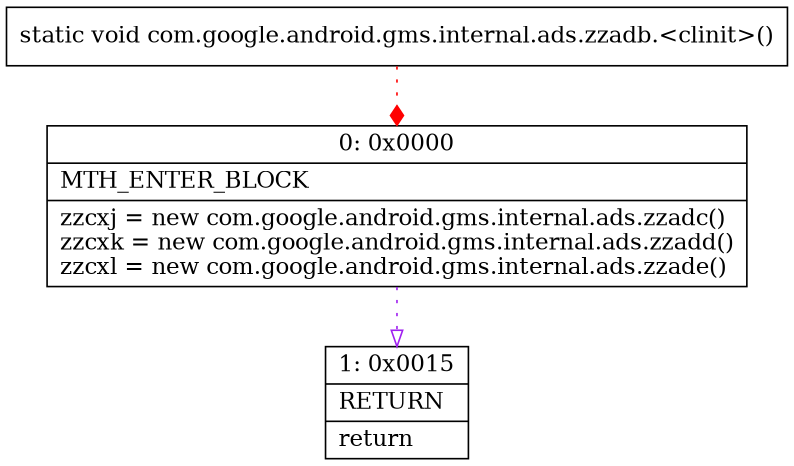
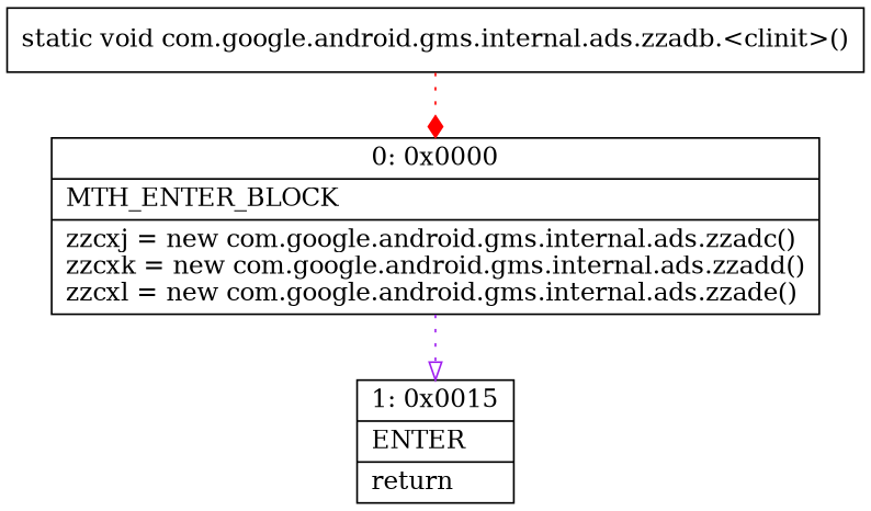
  digraph {
    node [shape=record]
    edge [style=dotted]
    n1 [label="{0\:\ 0x0000|MTH_ENTER_BLOCK\l|zzcxj = new com.google.android.gms.internal.ads.zzadc()\lzzcxk = new com.google.android.gms.internal.ads.zzadd()\lzzcxl = new com.google.android.gms.internal.ads.zzade()\l}"]
-   n2 [label="{1\:\ 0x0015|RETURN\l|return\l}"]
+   n2 [label="{1\:\ 0x0015|ENTER\l|return\l}"]
    n3 [label="{static void com.google.android.gms.internal.ads.zzadb.\<clinit\>() }"]
    n1 -> n2 [color=purple arrowhead=onormal]
    n3 -> n1 [color=red arrowhead=diamond]
  }
